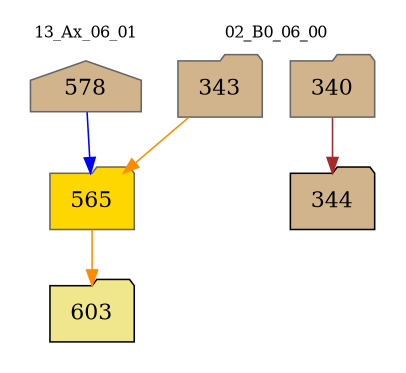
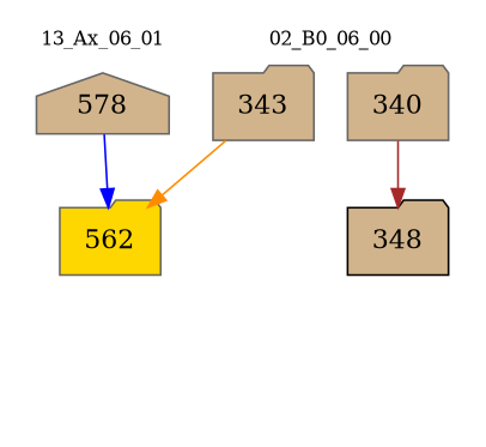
  digraph {
    node [color=gray40 fillcolor=tan shape=folder style=filled]
    edge [color=darkorange]
    n1 [label=578 shape=house]
-   n2 [fillcolor=gold label=565]
-   n3 [color=black fillcolor=khaki label=603]
+   n2 [fillcolor=gold label=562]
    n4 [label=343]
    n5 [label=340]
-   n6 [color=black label=344]
+   n6 [color=black label=348]
    subgraph cluster_1 {
      color=white
      fontsize=10
      label="13_Ax_06_01"
      n1
      n2
-     n3
    }
    subgraph cluster_2 {
      color=white
      fontsize=10
      label="02_B0_06_00"
      n4
      n5
      n6
    }
    n1 -> n2 [color=blue]
-   n2 -> n3
    n4 -> n2
    n5 -> n6 [color=brown]
  }
